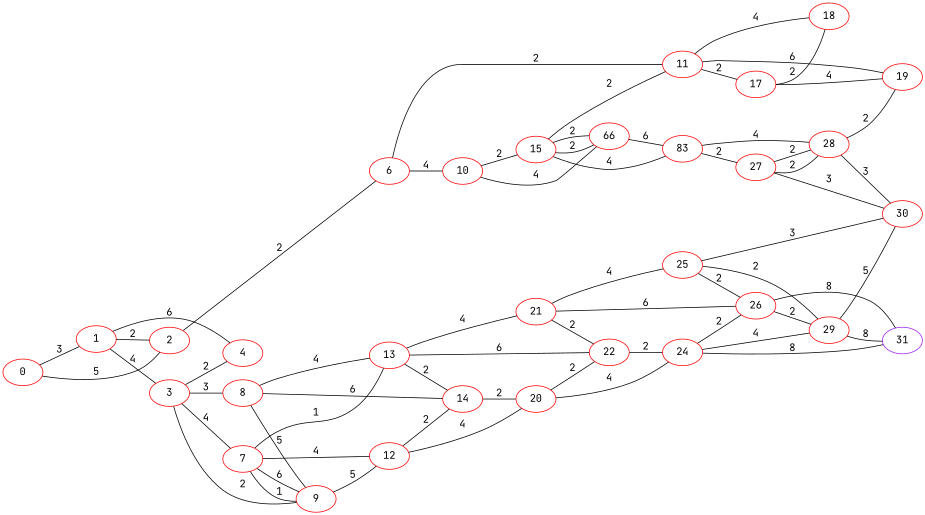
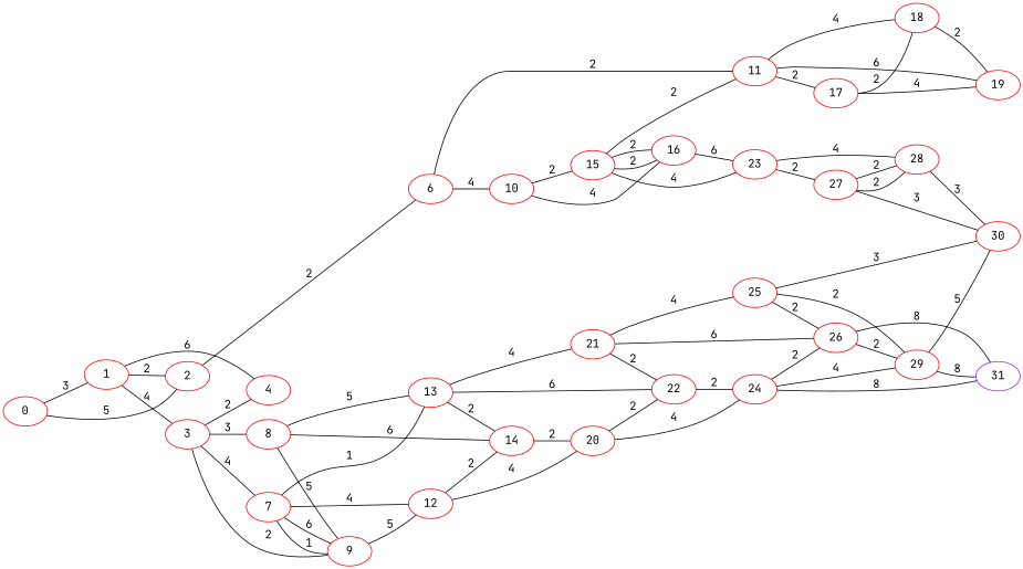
  graph {
    fontname="JetBrains Mono"
    rankdir=LR
    node [color=red fontname="JetBrains Mono" weight=1]
    edge [fontname="JetBrains Mono"]
    0
    1
    2
    3
    4
    6
    7
    8
    9
    10
    11
    12
    13
    14
    15
-   16 [label=66]
+   16
    17
    18
    19
    20
    21
    22
-   23 [label=83]
+   23
    24
    25
    26
    27
    28
    29
    31 [color=purple weight=4]
    30
    0 -- 1 [label=3]
    0 -- 2 [label=5]
    1 -- 2 [label=2]
    1 -- 3 [label=4]
    1 -- 4 [label=6]
    2 -- 6 [label=2]
    3 -- 4 [label=2]
    3 -- 7 [label=4]
    3 -- 8 [label=3]
    3 -- 9 [label=2]
    6 -- 10 [label=4]
    6 -- 11 [label=2]
    7 -- 9 [label=6]
    7 -- 9 [label=1]
    7 -- 12 [label=4]
    7 -- 13 [label=1]
    8 -- 9 [label=5]
-   8 -- 13 [label=4]
+   8 -- 13 [label=5]
    8 -- 14 [label=6]
    9 -- 12 [label=5]
    10 -- 15 [label=2]
    10 -- 16 [label=4]
    11 -- 17 [label=2]
    11 -- 18 [label=4]
    11 -- 19 [label=6]
    12 -- 14 [label=2]
    12 -- 20 [label=4]
    13 -- 14 [label=2]
    13 -- 21 [label=4]
    13 -- 22 [label=6]
    14 -- 20 [label=2]
    15 -- 11 [label=2]
    15 -- 16 [label=2]
    15 -- 16 [label=2]
    15 -- 23 [label=4]
    16 -- 23 [label=6]
    17 -- 18 [label=2]
    17 -- 19 [label=4]
-   28 -- 19 [label=2]
+   18 -- 19 [label=2]
    20 -- 22 [label=2]
    20 -- 24 [label=4]
    21 -- 22 [label=2]
    21 -- 25 [label=4]
    21 -- 26 [label=6]
    22 -- 24 [label=2]
    23 -- 27 [label=2]
    23 -- 28 [label=4]
    24 -- 26 [label=2]
    24 -- 29 [label=4]
    24 -- 31 [label=8]
    25 -- 26 [label=2]
    25 -- 29 [label=2]
    25 -- 30 [label=3]
    26 -- 29 [label=2]
    26 -- 31 [label=8]
    27 -- 28 [label=2]
    27 -- 28 [label=2]
    27 -- 30 [label=3]
    28 -- 30 [label=3]
    29 -- 31 [label=8]
    29 -- 30 [label=5]
  }
